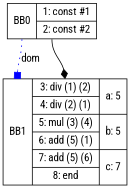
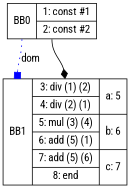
  digraph {
    fontname="Roboto Condensed"
    node [shape=record fontname="Roboto Condensed"]
    edge [fontname="Roboto Condensed"]
    n1 [label="<b>BB0|{1: const #1|2: const #2}"]
-   n2 [label="<b>BB1|{3: div (1) (2)|4: div (2) (1)|5: mul (3) (4)|6: add (5) (1)|7: add (5) (6)|8: end} | {a: 5|b: 5|c: 7}"]
+   n2 [label="<b>BB1|{3: div (1) (2)|4: div (2) (1)|5: mul (3) (4)|6: add (5) (1)|7: add (5) (6)|8: end} | {a: 5|b: 6|c: 7}"]
    n1 -> n2 [headport=n tailport=s arrowhead=diamond]
    n1 -> n2 [color=blue headport=b label=dom style=dotted tailport=b arrowhead=box]
  }
